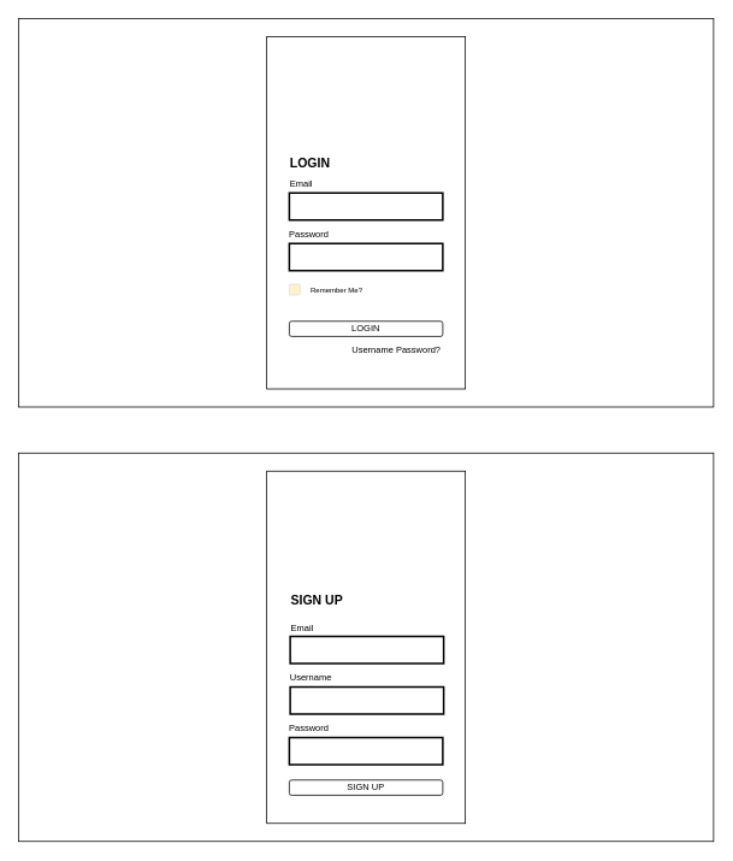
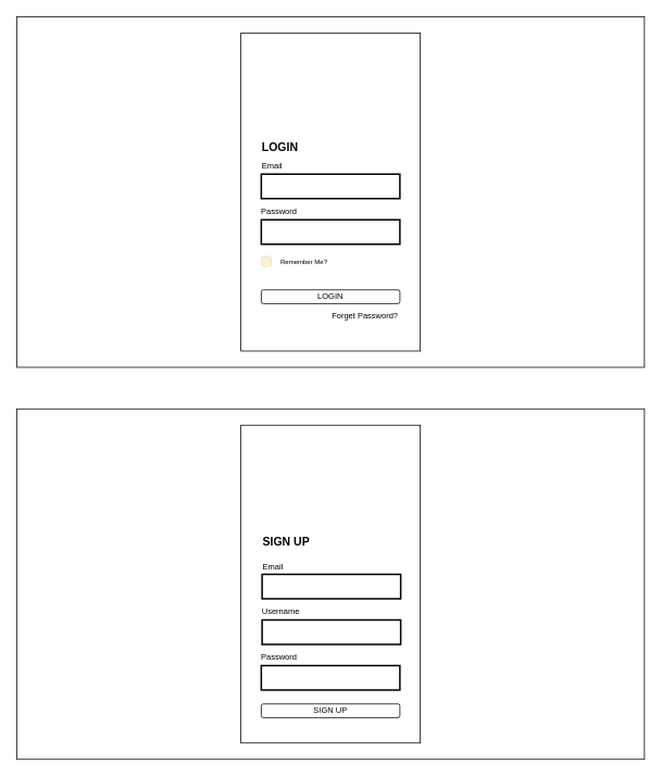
  <mxCell id="0" />
  <mxCell id="1" parent="0" />
  <mxCell id="2" value="" style="rounded=0;whiteSpace=wrap;html=1;" parent="1" vertex="1"><mxGeometry x="20" y="501" width="770" height="430" as="geometry" /></mxCell>
  <mxCell id="3" value="" style="rounded=0;whiteSpace=wrap;html=1;fontSize=12;" parent="1" vertex="1"><mxGeometry x="295" y="521" width="220" height="390" as="geometry" /></mxCell>
  <mxCell id="4" value="SIGN UP" style="text;html=1;strokeColor=none;fillColor=none;align=left;verticalAlign=middle;whiteSpace=wrap;rounded=0;fontSize=14;fontStyle=1" parent="1" vertex="1"><mxGeometry x="320" y="649" width="180" height="30" as="geometry" /></mxCell>
  <mxCell id="5" value="" style="rounded=0;whiteSpace=wrap;html=1;" parent="1" vertex="1"><mxGeometry x="20" y="20" width="770" height="430" as="geometry" /></mxCell>
  <mxCell id="6" value="" style="rounded=0;whiteSpace=wrap;html=1;fontSize=12;" parent="1" vertex="1"><mxGeometry x="295" y="40" width="220" height="390" as="geometry" /></mxCell>
  <mxCell id="7" value="LOGIN" style="rounded=1;html=1;shadow=0;dashed=0;whiteSpace=wrap;fontSize=10;align=center;" parent="1" vertex="1"><mxGeometry x="320" y="355" width="170" height="16.88" as="geometry" /></mxCell>
  <mxCell id="8" value="&lt;font style=&quot;font-size: 8px&quot;&gt;Remember Me?&lt;/font&gt;" style="rounded=1;fillColor=#fff2cc;strokeColor=#D8DCE3;align=left;verticalAlign=middle;fontStyle=0;fontSize=12;labelPosition=right;verticalLabelPosition=middle;spacingLeft=10;html=1;shadow=0;dashed=0;" parent="1" vertex="1"><mxGeometry x="320" y="314" width="12" height="12" as="geometry" /></mxCell>
- <mxCell id="9" value="&lt;font style=&quot;font-size: 10px&quot;&gt;Username Password?&lt;/font&gt;" style="text;html=1;strokeColor=none;fillColor=none;align=right;verticalAlign=middle;whiteSpace=wrap;rounded=0;fontSize=12;" parent="1" vertex="1"><mxGeometry x="340" y="370.88" width="150" height="30" as="geometry" /></mxCell>
+ <mxCell id="9" value="&lt;font style=&quot;font-size: 10px&quot;&gt;Forget Password?&lt;/font&gt;" style="text;html=1;strokeColor=none;fillColor=none;align=right;verticalAlign=middle;whiteSpace=wrap;rounded=0;fontSize=12;" parent="1" vertex="1"><mxGeometry x="340" y="370.88" width="150" height="30" as="geometry" /></mxCell>
  <mxCell id="10" value="SIGN UP" style="rounded=1;html=1;shadow=0;dashed=0;whiteSpace=wrap;fontSize=10;align=center;" parent="1" vertex="1"><mxGeometry x="320" y="863" width="170" height="16.88" as="geometry" /></mxCell>
  <mxCell id="11" value="" style="html=1;strokeWidth=2;shape=manualInput;whiteSpace=wrap;rounded=1;size=0;arcSize=0;" parent="1" vertex="1"><mxGeometry x="320" y="213" width="170" height="30" as="geometry" /></mxCell>
  <mxCell id="12" value="" style="html=1;strokeWidth=2;shape=manualInput;whiteSpace=wrap;rounded=1;size=0;arcSize=0;" parent="1" vertex="1"><mxGeometry x="320" y="269" width="170" height="30" as="geometry" /></mxCell>
  <mxCell id="13" value="&lt;font style=&quot;font-size: 14px;&quot;&gt;LOGIN&lt;/font&gt;" style="text;html=1;strokeColor=none;fillColor=none;align=left;verticalAlign=middle;whiteSpace=wrap;rounded=0;fontSize=14;fontStyle=1" parent="1" vertex="1"><mxGeometry x="319" y="165" width="60" height="30" as="geometry" /></mxCell>
  <mxCell id="14" value="&lt;font style=&quot;font-size: 10px&quot;&gt;Email&lt;/font&gt;" style="text;html=1;strokeColor=none;fillColor=none;align=left;verticalAlign=middle;whiteSpace=wrap;rounded=0;fontSize=12;" parent="1" vertex="1"><mxGeometry x="319" y="188" width="111" height="30" as="geometry" /></mxCell>
  <mxCell id="15" value="&lt;font style=&quot;font-size: 10px&quot;&gt;Password&lt;/font&gt;" style="text;html=1;strokeColor=none;fillColor=none;align=left;verticalAlign=middle;whiteSpace=wrap;rounded=0;fontSize=12;" parent="1" vertex="1"><mxGeometry x="318" y="243" width="61" height="30" as="geometry" /></mxCell>
  <mxCell id="16" value="" style="shape=image;html=1;verticalLabelPosition=bottom;verticalAlign=top;imageAspect=1;aspect=fixed;image=https://cdn.discordapp.com/attachments/910885868733087747/1066040074367672370/Are_you_smarter_than_an_AI.png;fontSize=10;" parent="1" vertex="1"><mxGeometry x="346" y="47" width="118" height="118" as="geometry" /></mxCell>
  <mxCell id="17" value="" style="html=1;strokeWidth=2;shape=manualInput;whiteSpace=wrap;rounded=1;size=0;arcSize=0;" parent="1" vertex="1"><mxGeometry x="321" y="704" width="170" height="30" as="geometry" /></mxCell>
  <mxCell id="18" value="" style="html=1;strokeWidth=2;shape=manualInput;whiteSpace=wrap;rounded=1;size=0;arcSize=0;" parent="1" vertex="1"><mxGeometry x="321" y="760" width="170" height="30" as="geometry" /></mxCell>
  <mxCell id="19" value="&lt;font style=&quot;font-size: 10px&quot;&gt;Email&lt;/font&gt;" style="text;html=1;strokeColor=none;fillColor=none;align=left;verticalAlign=middle;whiteSpace=wrap;rounded=0;fontSize=12;" parent="1" vertex="1"><mxGeometry x="320" y="679" width="111" height="30" as="geometry" /></mxCell>
  <mxCell id="20" value="&lt;font style=&quot;font-size: 10px&quot;&gt;Username&lt;/font&gt;" style="text;html=1;strokeColor=none;fillColor=none;align=left;verticalAlign=middle;whiteSpace=wrap;rounded=0;fontSize=12;" parent="1" vertex="1"><mxGeometry x="319" y="734" width="61" height="30" as="geometry" /></mxCell>
  <mxCell id="21" value="" style="shape=image;html=1;verticalLabelPosition=bottom;verticalAlign=top;imageAspect=1;aspect=fixed;image=https://cdn.discordapp.com/attachments/910885868733087747/1066040074367672370/Are_you_smarter_than_an_AI.png;fontSize=10;" parent="1" vertex="1"><mxGeometry x="347" y="531" width="118" height="118" as="geometry" /></mxCell>
  <mxCell id="22" value="" style="html=1;strokeWidth=2;shape=manualInput;whiteSpace=wrap;rounded=1;size=0;arcSize=0;" parent="1" vertex="1"><mxGeometry x="320" y="816" width="170" height="30" as="geometry" /></mxCell>
  <mxCell id="23" value="&lt;font style=&quot;font-size: 10px&quot;&gt;Password&lt;/font&gt;" style="text;html=1;strokeColor=none;fillColor=none;align=left;verticalAlign=middle;whiteSpace=wrap;rounded=0;fontSize=12;" parent="1" vertex="1"><mxGeometry x="318" y="790" width="61" height="30" as="geometry" /></mxCell>
